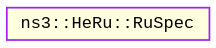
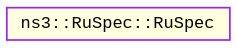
  digraph {
    rankdir=LR
    fontname="Liberation Mono"
-   n1 [color=purple fillcolor=lightyellow fontname="Liberation Mono" fontsize=10 height=0.2 label="ns3::HeRu::RuSpec" shape=record style=filled width=0.4]
+   n1 [color=purple fillcolor=lightyellow fontname="Liberation Mono" fontsize=10 height=0.2 label="ns3::RuSpec::RuSpec" shape=record style=filled width=0.4]
  }
